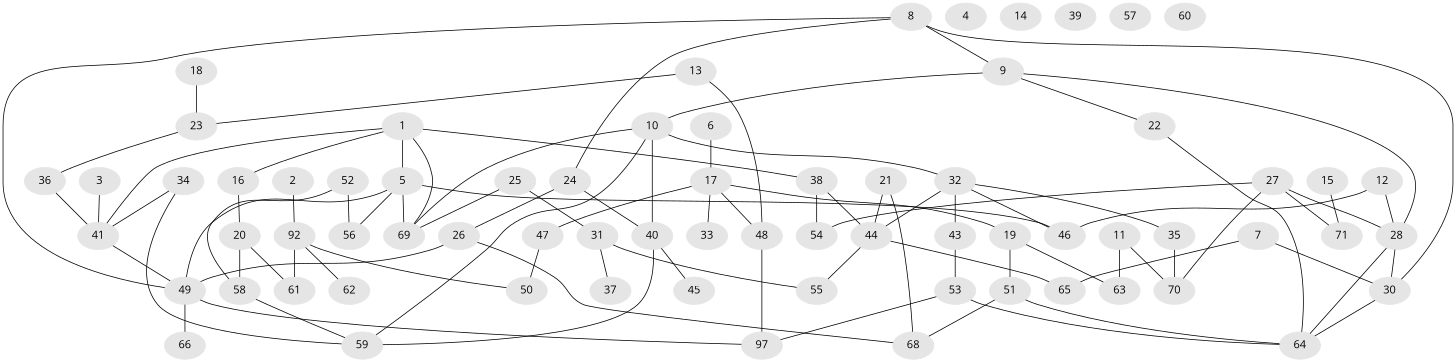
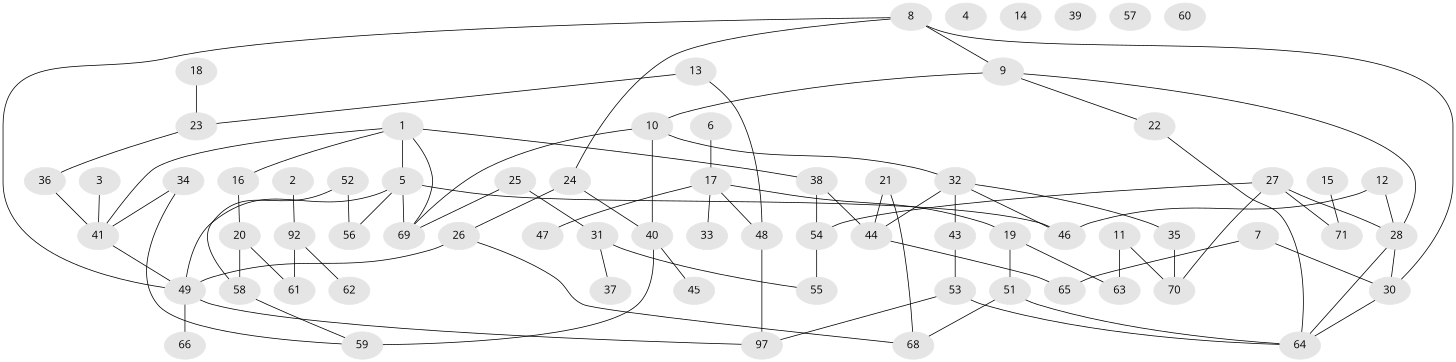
  graph {
    fontname="Open Sans"
    node [color=gray90 fontname="Open Sans" style=filled]
    edge [fontname="Open Sans"]
    1
    5
    16
    38
    41
    69
    46
    49
    56
    20
    44
    54
    n13 [label=92]
    2
    61
-   50
    62
    3
    4
    n20 [label=97]
    66
    6
    17
    48
    19
    33
    47
    7
    30
    65
    64
    8
    9
    24
    10
    22
    28
    40
    26
    32
    59
    35
    43
    45
    11
    63
    70
    12
    13
    23
    36
    14
    15
    71
    58
    51
    18
    68
    21
    55
    25
    31
    37
    27
    53
    34
    39
    52
    57
    60
    1 -- 5
    1 -- 16
    1 -- 38
    1 -- 41
    1 -- 69
    5 -- 69
    5 -- 46
    5 -- 49
    5 -- 56
    16 -- 20
    38 -- 44
    38 -- 54
    41 -- 49
    49 -- n20
    49 -- 66
    20 -- 61
    20 -- 58
    44 -- 65
-   44 -- 55
+   54 -- 55
    n13 -- 61
-   n13 -- 50
    n13 -- 62
    2 -- n13
    3 -- 41
    6 -- 17
    17 -- 48
    17 -- 19
    17 -- 33
    17 -- 47
    48 -- n20
    19 -- 63
    19 -- 51
-   47 -- 50
    7 -- 30
    7 -- 65
    30 -- 64
    8 -- 49
    8 -- 30
    8 -- 9
    8 -- 24
    9 -- 10
    9 -- 22
    9 -- 28
    24 -- 40
    24 -- 26
    10 -- 69
    10 -- 40
    10 -- 32
-   10 -- 59
    22 -- 64
    28 -- 30
    28 -- 64
    40 -- 59
    40 -- 45
    26 -- 49
    26 -- 68
    32 -- 46
    32 -- 44
    32 -- 35
    32 -- 43
    35 -- 70
    43 -- 53
    11 -- 63
    11 -- 70
    12 -- 46
    12 -- 28
    13 -- 48
    13 -- 23
    23 -- 36
    36 -- 41
    15 -- 71
    58 -- 59
    51 -- 64
    51 -- 68
    18 -- 23
    21 -- 44
    21 -- 68
    25 -- 69
    25 -- 31
    31 -- 55
    31 -- 37
    27 -- 54
    27 -- 28
    27 -- 70
    27 -- 71
    53 -- n20
    53 -- 64
    34 -- 41
    34 -- 59
    52 -- 56
    52 -- 58
  }
